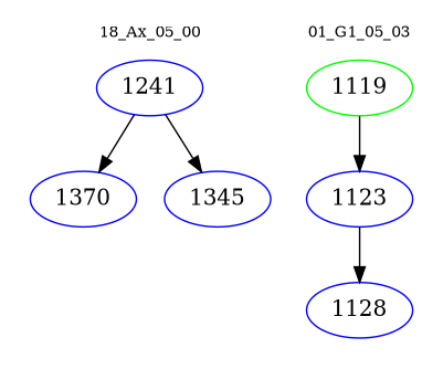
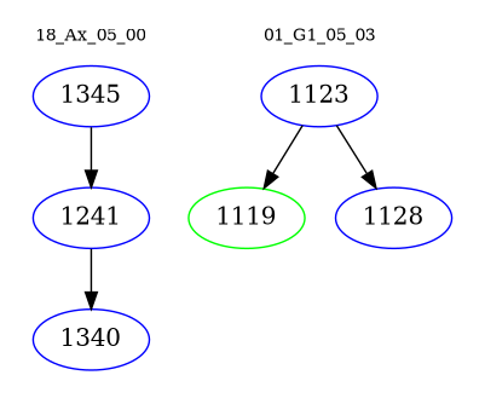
  digraph {
    node [color=blue]
    edge [color=black]
    n1 [label=1241]
-   n2 [label=1370]
+   n2 [label=1340]
    n3 [label=1345]
    n4 [label=1123]
    n5 [color=green label=1119]
    n6 [label=1128]
    subgraph cluster_1 {
      color=white
      fontsize=10
      label="18_Ax_05_00"
      n1
      n2
      n3
    }
    subgraph cluster_2 {
      color=white
      fontsize=10
      label="01_G1_05_03"
      n4
      n5
      n6
    }
    n1 -> n2
-   n1 -> n3
-   n5 -> n4
+   n3 -> n1
+   n4 -> n5
    n4 -> n6
  }
